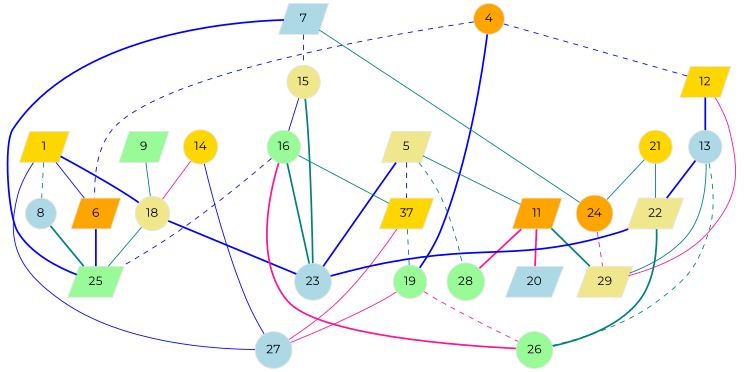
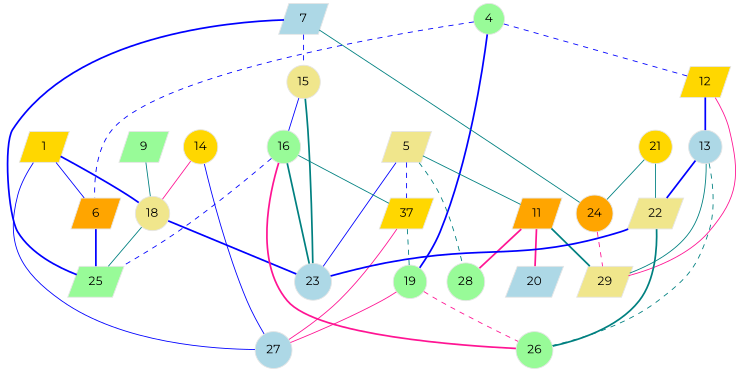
  graph {
    fontname=Montserrat
    node [color=gray90 fillcolor=lightblue fontname=Montserrat shape=circle style=filled]
    edge [color=blue fontname=Montserrat style=solid weight=1.0]
    1 [fillcolor=gold shape=parallelogram]
    6 [fillcolor=orange shape=parallelogram]
-   8
    18 [fillcolor=khaki]
    27
    25 [fillcolor=palegreen shape=parallelogram]
    23
-   4 [fillcolor=orange]
+   4 [fillcolor=palegreen]
    12 [fillcolor=gold shape=parallelogram]
    19 [fillcolor=palegreen]
    29 [fillcolor=khaki shape=parallelogram]
    13
    26 [fillcolor=palegreen]
    5 [fillcolor=khaki shape=parallelogram]
    11 [fillcolor=orange shape=parallelogram]
    n16 [fillcolor=gold label=37 shape=parallelogram]
    28 [fillcolor=palegreen]
    20 [shape=parallelogram]
    7 [shape=parallelogram]
    15 [fillcolor=khaki]
    24 [fillcolor=orange]
    16 [fillcolor=palegreen]
    9 [fillcolor=palegreen shape=parallelogram]
    22 [fillcolor=khaki shape=parallelogram]
    14 [fillcolor=gold]
    21 [fillcolor=gold]
    1 -- 6
-   1 -- 8 [color=teal style=dashed]
    1 -- 18 [style=bold]
    1 -- 27
    6 -- 25 [style=bold]
-   8 -- 25 [color=teal style=bold weight=2.0]
    18 -- 25 [color=teal weight=2.0]
    18 -- 23 [style=bold weight=2.0]
    4 -- 6 [style=dashed]
    4 -- 12 [style=dashed]
    4 -- 19 [style=bold]
    12 -- 29 [color=deeppink]
    12 -- 13 [style=bold]
    19 -- 27 [color=deeppink]
    19 -- 26 [color=deeppink style=dashed]
    13 -- 29 [color=teal]
    13 -- 26 [color=teal style=dashed]
    13 -- 22 [style=bold weight=2.0]
-   5 -- 23 [style=bold]
+   5 -- 23
    5 -- 11 [color=teal]
    5 -- n16 [style=dashed]
    5 -- 28 [color=teal style=dashed]
    11 -- 29 [color=teal style=bold]
    11 -- 28 [color=deeppink style=bold]
    11 -- 20 [color=deeppink style=bold]
    n16 -- 27 [color=deeppink]
    n16 -- 19 [color=teal style=dashed]
    7 -- 25 [style=bold]
    7 -- 15 [style=dashed]
    7 -- 24 [color=teal]
    15 -- 23 [color=teal style=bold]
    15 -- 16
    24 -- 29 [color=deeppink style=dashed]
    16 -- 25 [style=dashed]
    16 -- 23 [color=teal style=bold]
    16 -- 26 [color=deeppink style=bold]
    16 -- n16 [color=teal]
    9 -- 18 [color=teal]
    22 -- 23 [style=bold]
    22 -- 26 [color=teal style=bold]
    14 -- 18 [color=deeppink]
    14 -- 27
    21 -- 24 [color=teal]
    21 -- 22 [color=teal weight=2.0]
  }
